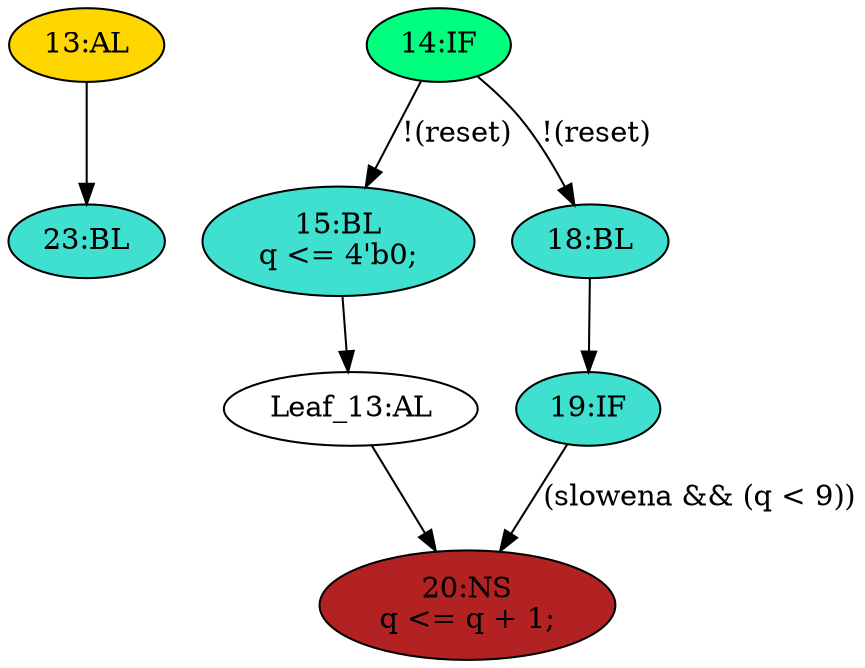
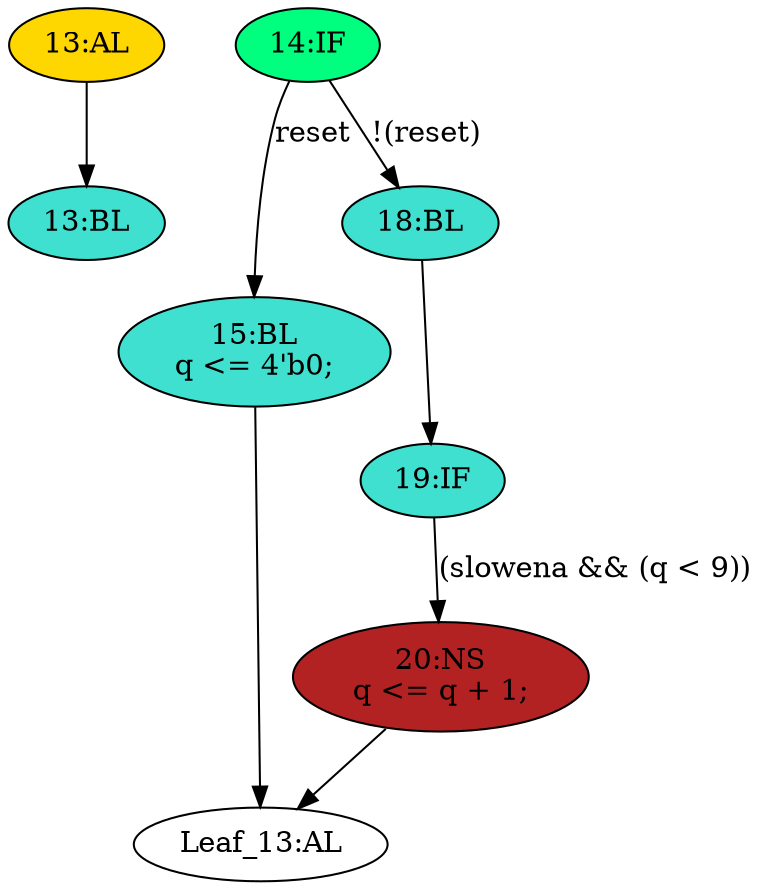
  strict digraph {
    node [fillcolor=turquoise statements="[]" style=filled typ=Block]
    edge [cond="[]" lineno=None]
    n1 [ast="<pyverilog.vparser.ast.Always object at 0x7fbce40e5350>" clk_sens=True fillcolor=gold label="13:AL" sens="['clk']" typ=Always use_var="['reset', 'q', 'slowena']"]
-   n2 [ast="<pyverilog.vparser.ast.Block object at 0x7fbce40e5510>" label="23:BL"]
+   n2 [ast="<pyverilog.vparser.ast.Block object at 0x7fbce40e5510>" label="13:BL"]
    n3 [ast="<pyverilog.vparser.ast.IfStatement object at 0x7fbce40e5550>" fillcolor=springgreen label="14:IF" typ=IfStatement]
    n4 [ast="<pyverilog.vparser.ast.Block object at 0x7fbce40e59d0>" label="15:BL\nq <= 4'b0;" statements="[<pyverilog.vparser.ast.NonblockingSubstitution object at 0x7fbce40e5a10>]"]
    n5 [ast="<pyverilog.vparser.ast.Block object at 0x7fbce40e55d0>" label="18:BL"]
    n6 [def_var="['q']" label="Leaf_13:AL" fillcolor="" statements="" style="" typ=""]
    n7 [ast="<pyverilog.vparser.ast.IfStatement object at 0x7fbce40e5610>" label="19:IF" typ=IfStatement]
    n8 [ast="<pyverilog.vparser.ast.NonblockingSubstitution object at 0x7fbce40e5690>" fillcolor=firebrick label="20:NS\nq <= q + 1;" statements="[<pyverilog.vparser.ast.NonblockingSubstitution object at 0x7fbce40e5690>]" typ=NonblockingSubstitution]
    n1 -> n2
-   n3 -> n4 [cond="['reset']" label="!(reset)" lineno=14]
+   n3 -> n4 [cond="['reset']" label=reset lineno=14]
    n3 -> n5 [cond="['reset']" label="!(reset)" lineno=14]
    n4 -> n6
    n5 -> n7
    n7 -> n8 [cond="['slowena', 'q']" label="(slowena && (q < 9))" lineno=19]
-   n6 -> n8
+   n8 -> n6
  }
